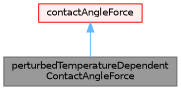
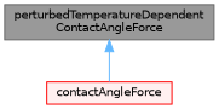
  digraph {
    node [fontname=Helvetica fontsize=10 shape=box style=filled]
    n1 [color=gray40 fillcolor=grey60 fontcolor=black height=0.2 label="perturbedTemperatureDependent\lContactAngleForce" width=0.4]
    n2 [color=red fillcolor="#FFF0F0" height=0.2 label=contactAngleForce width=0.4]
-   n2 -> n1 [color=steelblue1 dir=back fontname=Helvetica fontsize=10 labelfontname=Helvetica labelfontsize=10 style=solid]
+   n1 -> n2 [color=steelblue1 dir=back fontname=Helvetica fontsize=10 labelfontname=Helvetica labelfontsize=10 style=solid]
  }
